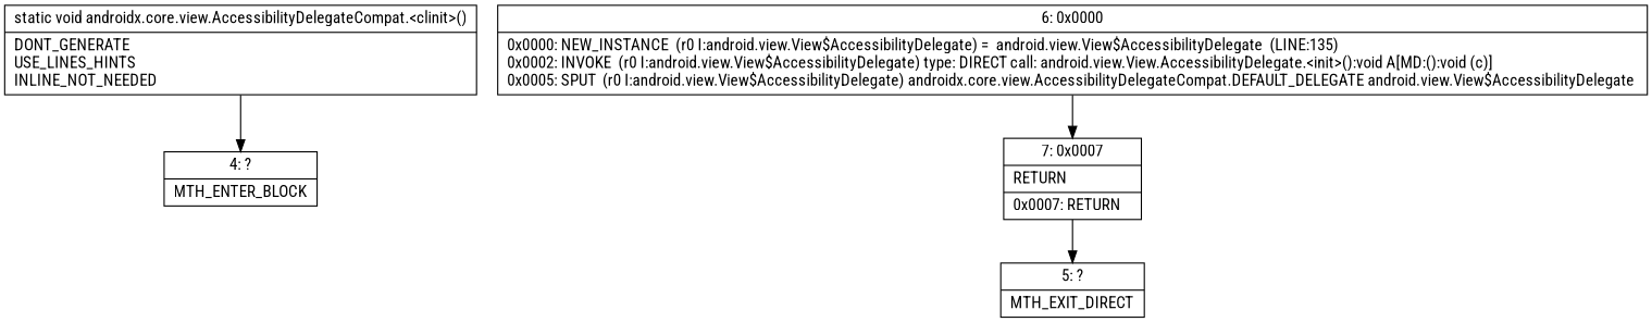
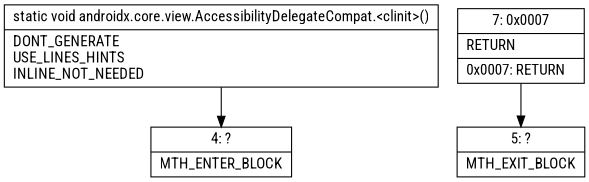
  digraph {
    fontname="Roboto Condensed"
    node [fontname="Roboto Condensed" shape=record]
    edge [fontname="Roboto Condensed"]
    n1 [label="{4\:\ ?|MTH_ENTER_BLOCK\l}"]
-   n2 [label="{6\:\ 0x0000|0x0000: NEW_INSTANCE  (r0 I:android.view.View$AccessibilityDelegate) =  android.view.View$AccessibilityDelegate  (LINE:135)\l0x0002: INVOKE  (r0 I:android.view.View$AccessibilityDelegate) type: DIRECT call: android.view.View.AccessibilityDelegate.\<init\>():void A[MD:():void (c)]\l0x0005: SPUT  (r0 I:android.view.View$AccessibilityDelegate) androidx.core.view.AccessibilityDelegateCompat.DEFAULT_DELEGATE android.view.View$AccessibilityDelegate \l}"]
    n3 [label="{7\:\ 0x0007|RETURN\l|0x0007: RETURN   \l}"]
-   n4 [label="{5\:\ ?|MTH_EXIT_DIRECT\l}"]
+   n4 [label="{5\:\ ?|MTH_EXIT_BLOCK\l}"]
    n5 [label="{static void androidx.core.view.AccessibilityDelegateCompat.\<clinit\>()  | DONT_GENERATE\lUSE_LINES_HINTS\lINLINE_NOT_NEEDED\l}"]
-   n2 -> n3
    n3 -> n4
    n5 -> n1
  }
